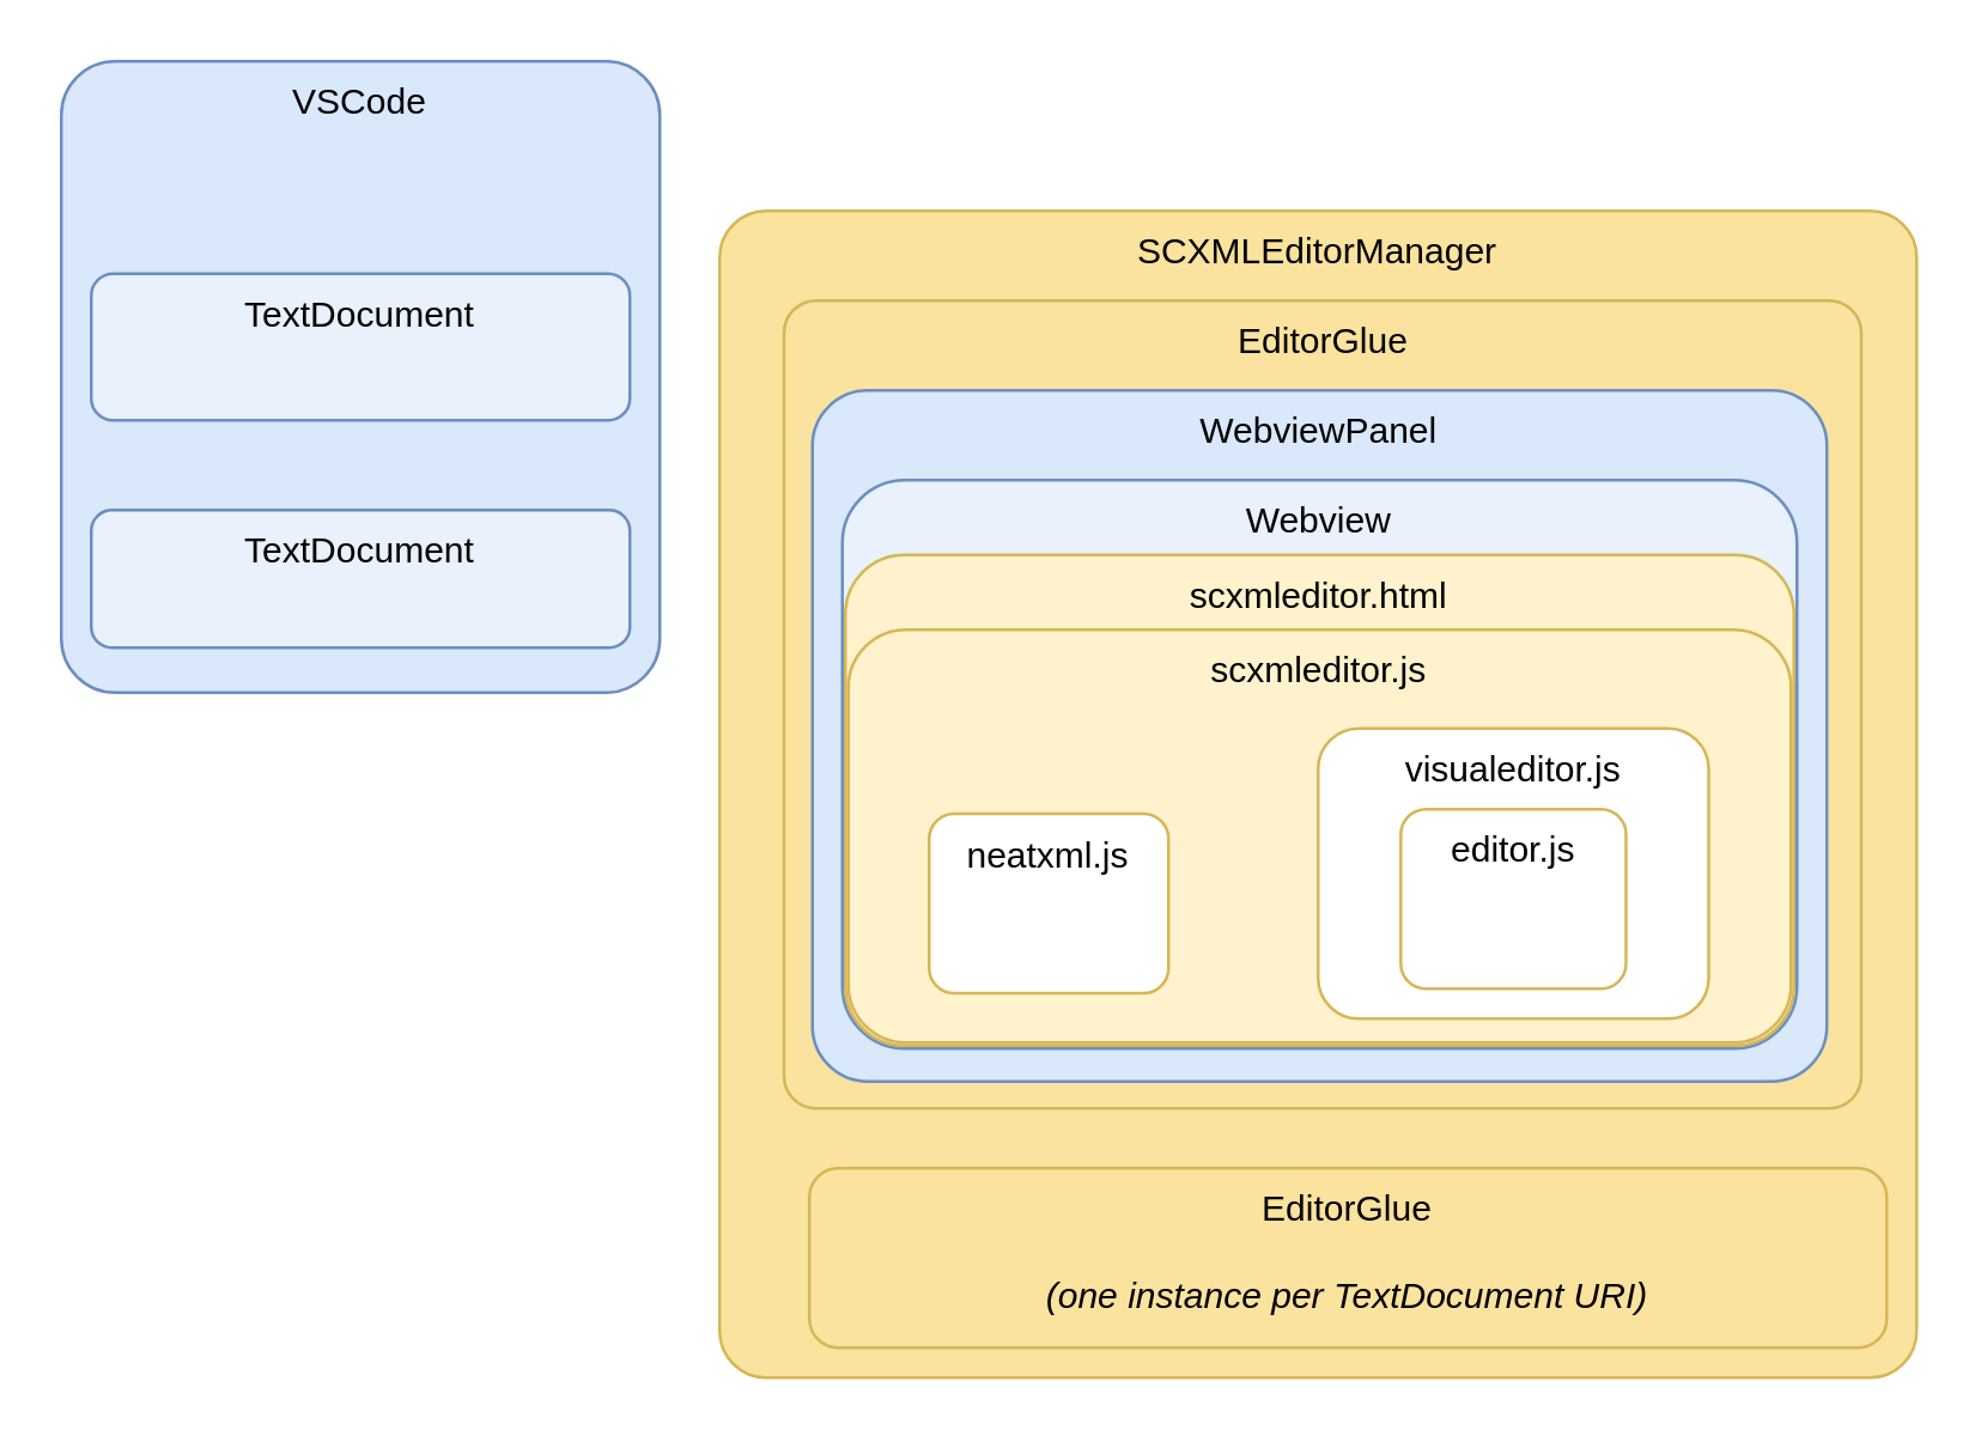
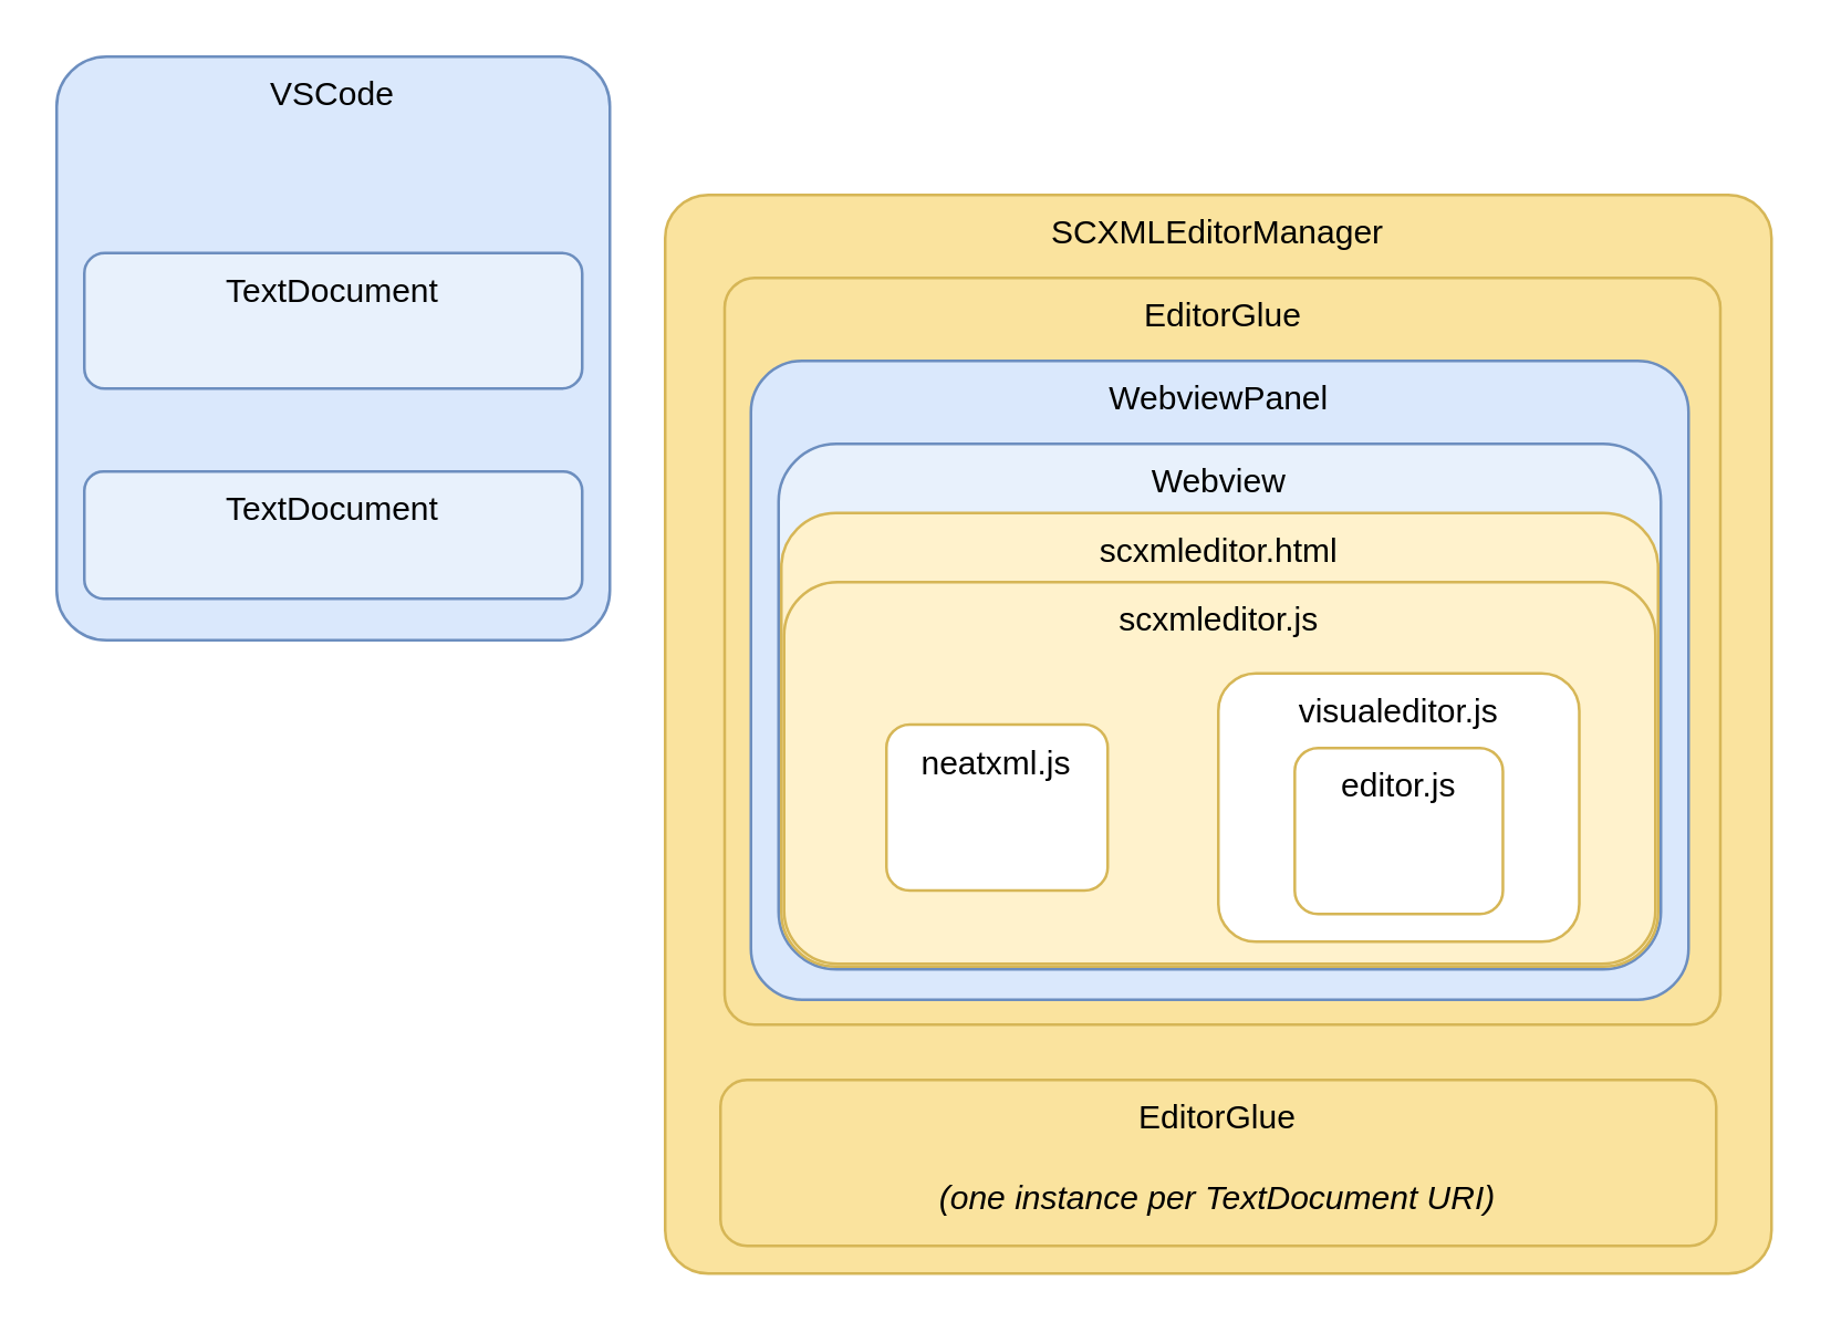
  <mxCell id="0" />
  <mxCell id="1" parent="0" />
  <mxCell id="2" value="SCXMLEditorManager" style="rounded=1;whiteSpace=wrap;html=1;verticalAlign=top;fillColor=#fae39e;strokeColor=#d6b656;arcSize=4;" vertex="1" parent="1"><mxGeometry x="240" y="70" width="400" height="390" as="geometry" /></mxCell>
  <mxCell id="3" value="EditorGlue" style="rounded=1;whiteSpace=wrap;html=1;verticalAlign=top;fillColor=#fae39e;strokeColor=#d6b656;arcSize=4;" vertex="1" parent="1"><mxGeometry x="261.5" y="100" width="360" height="270" as="geometry" /></mxCell>
  <mxCell id="4" value="WebviewPanel" style="rounded=1;whiteSpace=wrap;html=1;verticalAlign=top;fillColor=#dae8fc;strokeColor=#6c8ebf;arcSize=8;" vertex="1" parent="1"><mxGeometry x="271" y="130" width="339" height="231" as="geometry" /></mxCell>
- <mxCell id="5" value="EditorGlue&lt;br&gt;&lt;br&gt;&lt;i&gt;(one instance per TextDocument URI)&lt;/i&gt;" style="rounded=1;whiteSpace=wrap;html=1;verticalAlign=top;perimeterSpacing=0;fillColor=#fae39e;strokeColor=#d6b656;arcSize=16;" vertex="1" parent="1"><mxGeometry x="270" y="390" width="360" height="60" as="geometry" /></mxCell>
+ <mxCell id="5" value="EditorGlue&lt;br&gt;&lt;br&gt;&lt;i&gt;(one instance per TextDocument URI)&lt;/i&gt;" style="rounded=1;whiteSpace=wrap;html=1;verticalAlign=top;perimeterSpacing=0;fillColor=#fae39e;strokeColor=#d6b656;arcSize=16;" vertex="1" parent="1"><mxGeometry x="260" y="390" width="360" height="60" as="geometry" /></mxCell>
  <mxCell id="6" value="Webview" style="rounded=1;whiteSpace=wrap;html=1;verticalAlign=top;fillColor=#e8f1fc;strokeColor=#6c8ebf;arcSize=11;" vertex="1" parent="1"><mxGeometry x="281" y="160" width="319" height="190" as="geometry" /></mxCell>
  <mxCell id="7" value="scxmleditor.html" style="rounded=1;whiteSpace=wrap;html=1;verticalAlign=top;fillColor=#fff2cc;strokeColor=#d6b656;arcSize=12;" vertex="1" parent="1"><mxGeometry x="282" y="185" width="317" height="164" as="geometry" /></mxCell>
  <mxCell id="8" value="VSCode" style="rounded=1;whiteSpace=wrap;html=1;verticalAlign=top;fillColor=#dae8fc;strokeColor=#6c8ebf;arcSize=9;" vertex="1" parent="1"><mxGeometry x="20" y="20" width="200" height="211" as="geometry" /></mxCell>
  <mxCell id="9" value="TextDocument" style="rounded=1;whiteSpace=wrap;html=1;verticalAlign=top;fillColor=#e8f1fc;strokeColor=#6c8ebf;" vertex="1" parent="1"><mxGeometry x="30" y="91" width="180" height="49" as="geometry" /></mxCell>
  <mxCell id="10" value="TextDocument" style="rounded=1;whiteSpace=wrap;html=1;verticalAlign=top;fillColor=#e8f1fc;strokeColor=#6c8ebf;" vertex="1" parent="1"><mxGeometry x="30" y="170" width="180" height="46" as="geometry" /></mxCell>
  <mxCell id="11" value="scxmleditor.js" style="rounded=1;whiteSpace=wrap;html=1;verticalAlign=top;fillColor=#fff2cc;strokeColor=#d6b656;arcSize=14;" vertex="1" parent="1"><mxGeometry x="283" y="210" width="315" height="138" as="geometry" /></mxCell>
- <mxCell id="12" value="neatxml.js" style="rounded=1;whiteSpace=wrap;html=1;verticalAlign=top;fillColor=#ffffff;strokeColor=#d6b656;arcSize=14;" vertex="1" parent="1"><mxGeometry x="310" y="271.5" width="80" height="60" as="geometry" /></mxCell>
+ <mxCell id="12" value="neatxml.js" style="rounded=1;whiteSpace=wrap;html=1;verticalAlign=top;fillColor=#ffffff;strokeColor=#d6b656;arcSize=14;" vertex="1" parent="1"><mxGeometry x="320" y="261.5" width="80" height="60" as="geometry" /></mxCell>
  <mxCell id="13" value="visualeditor.js" style="rounded=1;whiteSpace=wrap;html=1;verticalAlign=top;fillColor=#ffffff;strokeColor=#d6b656;arcSize=14;" vertex="1" parent="1"><mxGeometry x="440" y="243" width="130.5" height="97" as="geometry" /></mxCell>
  <mxCell id="14" value="editor.js" style="rounded=1;whiteSpace=wrap;html=1;verticalAlign=top;fillColor=#ffffff;strokeColor=#d6b656;arcSize=14;" vertex="1" parent="1"><mxGeometry x="467.63" y="270" width="75.25" height="60" as="geometry" /></mxCell>
